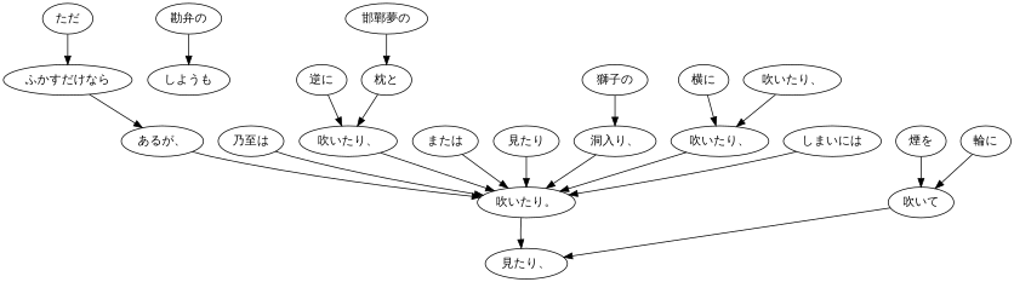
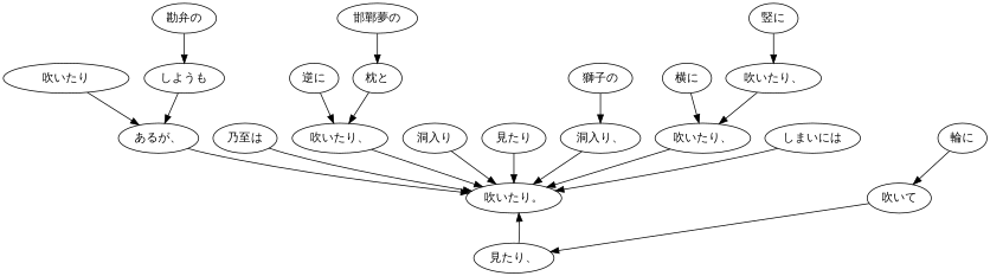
  digraph {
    fontname="Open Sans"
    node [fontname="Open Sans"]
    edge [fontname="Open Sans"]
-   n1 [label="ただ"]
-   n2 [label="ふかすだけなら"]
+   n2 [label="吹いたり"]
    n3 [label="あるが、"]
    n4 [label="吹いたり。"]
    n5 [label="勘弁の"]
    n6 [label="しようも"]
    n7 [label="しまいには"]
-   n8 [label="煙を"]
    n9 [label="吹いて"]
    n10 [label="見たり、"]
    n11 [label="輪に"]
+   n12 [label="竪に"]
    n13 [label="吹いたり、"]
    n14 [label="吹いたり、"]
    n15 [label="横に"]
    n16 [label="乃至は"]
    n17 [label="邯鄲夢の"]
    n18 [label="枕と"]
    n19 [label="吹いたり、"]
    n20 [label="逆に"]
-   n21 [label="または"]
+   n21 [label="洞入り"]
    n22 [label="見たり"]
    n23 [label="獅子の"]
    n24 [label="洞入り、"]
-   n1 -> n2
    n2 -> n3
    n3 -> n4
    n5 -> n6
+   n6 -> n3
    n7 -> n4
-   n8 -> n9
    n9 -> n10
-   n4 -> n10
+   n10 -> n4
    n11 -> n9
+   n12 -> n13
    n13 -> n14
    n14 -> n4
    n15 -> n14
    n16 -> n4
    n17 -> n18
    n18 -> n19
    n19 -> n4
    n20 -> n19
    n21 -> n4
    n22 -> n4
    n23 -> n24
    n24 -> n4
  }
